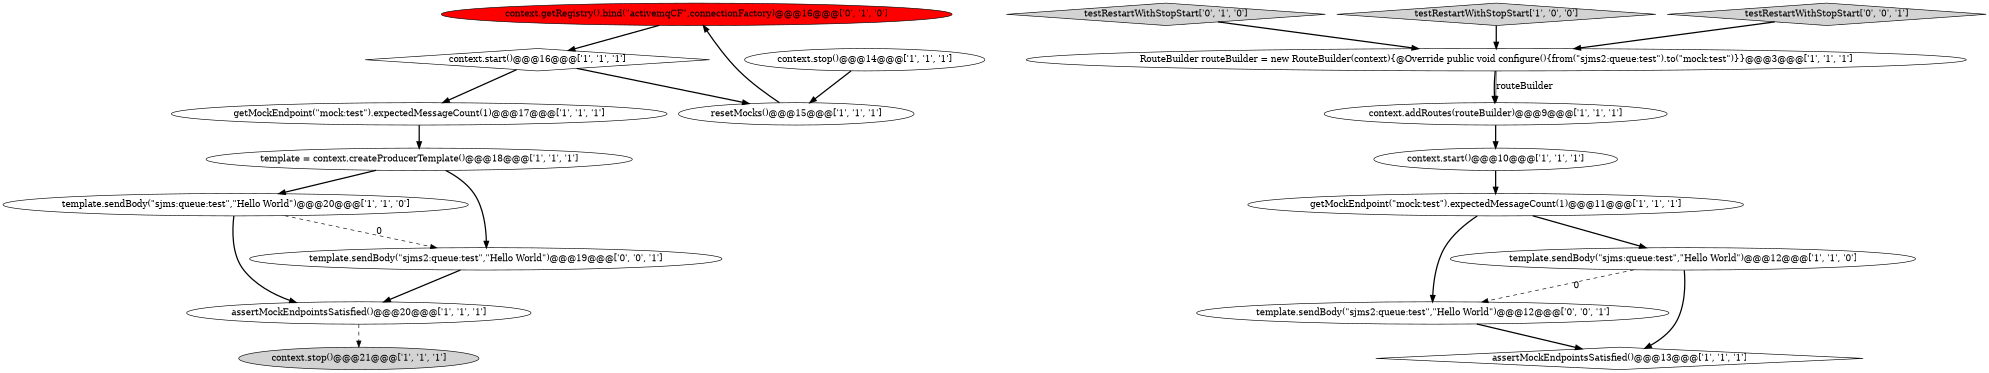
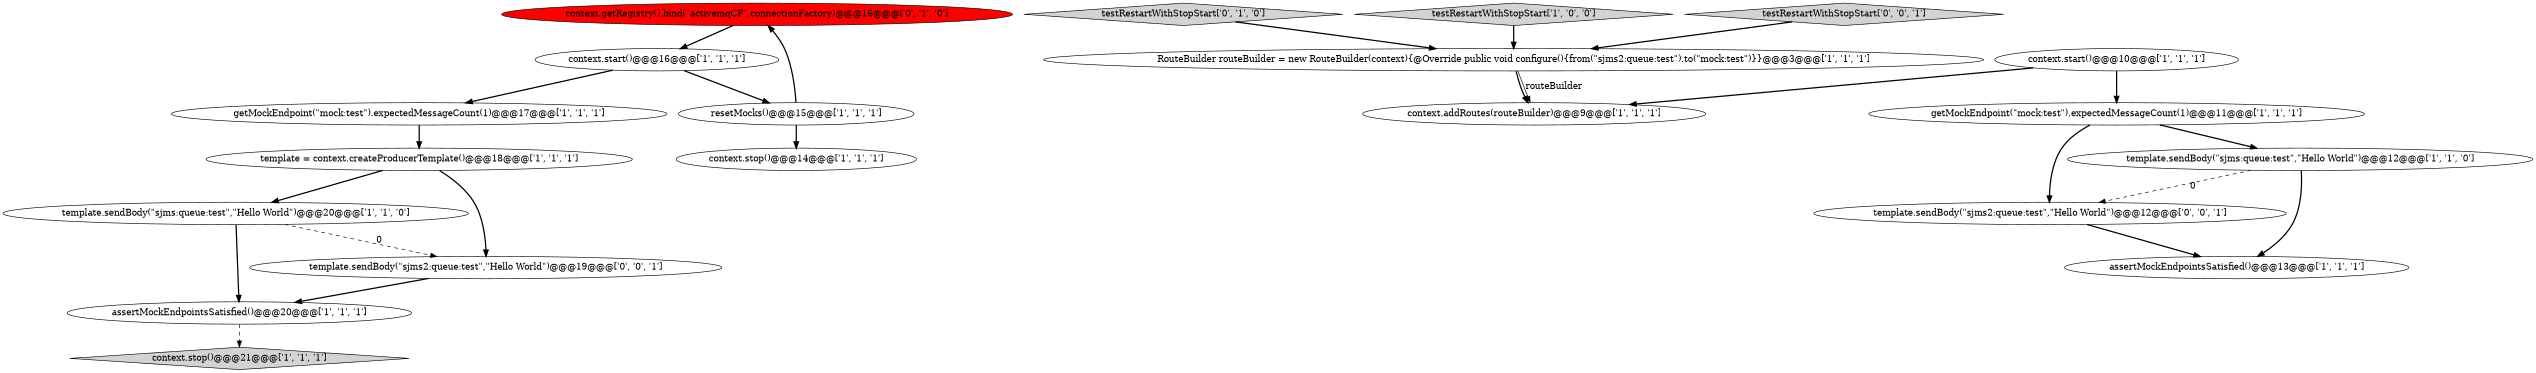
  digraph {
    node [fillcolor=white shape=ellipse style=filled]
    edge [style=bold]
    n1 [fillcolor=red label="context.getRegistry().bind(\"activemqCF\",connectionFactory)@@@16@@@['0', '1', '0']"]
-   n2 [label="context.start()@@@16@@@['1', '1', '1']" shape=diamond]
+   n2 [label="context.start()@@@16@@@['1', '1', '1']"]
    n3 [label="getMockEndpoint(\"mock:test\").expectedMessageCount(1)@@@17@@@['1', '1', '1']"]
    n4 [label="resetMocks()@@@15@@@['1', '1', '1']"]
    n5 [fillcolor=lightgray label="testRestartWithStopStart['0', '1', '0']" shape=diamond]
    n6 [label="RouteBuilder routeBuilder = new RouteBuilder(context){@Override public void configure(){from(\"sjms2:queue:test\").to(\"mock:test\")}}@@@3@@@['1', '1', '1']"]
    n7 [label="context.addRoutes(routeBuilder)@@@9@@@['1', '1', '1']"]
    n8 [label="context.start()@@@10@@@['1', '1', '1']"]
    n9 [label="getMockEndpoint(\"mock:test\").expectedMessageCount(1)@@@11@@@['1', '1', '1']"]
-   n10 [label="assertMockEndpointsSatisfied()@@@13@@@['1', '1', '1']" shape=diamond]
+   n10 [label="assertMockEndpointsSatisfied()@@@13@@@['1', '1', '1']"]
    n11 [label="context.stop()@@@14@@@['1', '1', '1']"]
    n12 [label="template.sendBody(\"sjms2:queue:test\",\"Hello World\")@@@12@@@['0', '0', '1']"]
    n13 [label="template.sendBody(\"sjms:queue:test\",\"Hello World\")@@@12@@@['1', '1', '0']"]
    n14 [label="template = context.createProducerTemplate()@@@18@@@['1', '1', '1']"]
    n15 [label="template.sendBody(\"sjms:queue:test\",\"Hello World\")@@@20@@@['1', '1', '0']"]
    n16 [label="template.sendBody(\"sjms2:queue:test\",\"Hello World\")@@@19@@@['0', '0', '1']"]
    n17 [fillcolor=lightgray label="testRestartWithStopStart['1', '0', '0']" shape=diamond]
    n18 [label="assertMockEndpointsSatisfied()@@@20@@@['1', '1', '1']"]
-   n19 [fillcolor=lightgray label="context.stop()@@@21@@@['1', '1', '1']"]
+   n19 [fillcolor=lightgray label="context.stop()@@@21@@@['1', '1', '1']" shape=diamond]
    n20 [fillcolor=lightgray label="testRestartWithStopStart['0', '0', '1']" shape=diamond]
    n1 -> n2
    n2 -> n3
    n2 -> n4
    n3 -> n14
    n4 -> n1
    n5 -> n6
    n6 -> n7
    n6 -> n7 [label=routeBuilder style=solid]
-   n7 -> n8
+   n8 -> n7
    n8 -> n9
    n9 -> n12
    n9 -> n13
-   n11 -> n4
+   n4 -> n11
    n12 -> n10
    n13 -> n10
    n13 -> n12 [label=0 style=dashed]
    n14 -> n15
    n14 -> n16
    n15 -> n16 [label=0 style=dashed]
    n15 -> n18
    n16 -> n18
    n17 -> n6
    n18 -> n19 [style=dashed]
    n20 -> n6
  }
